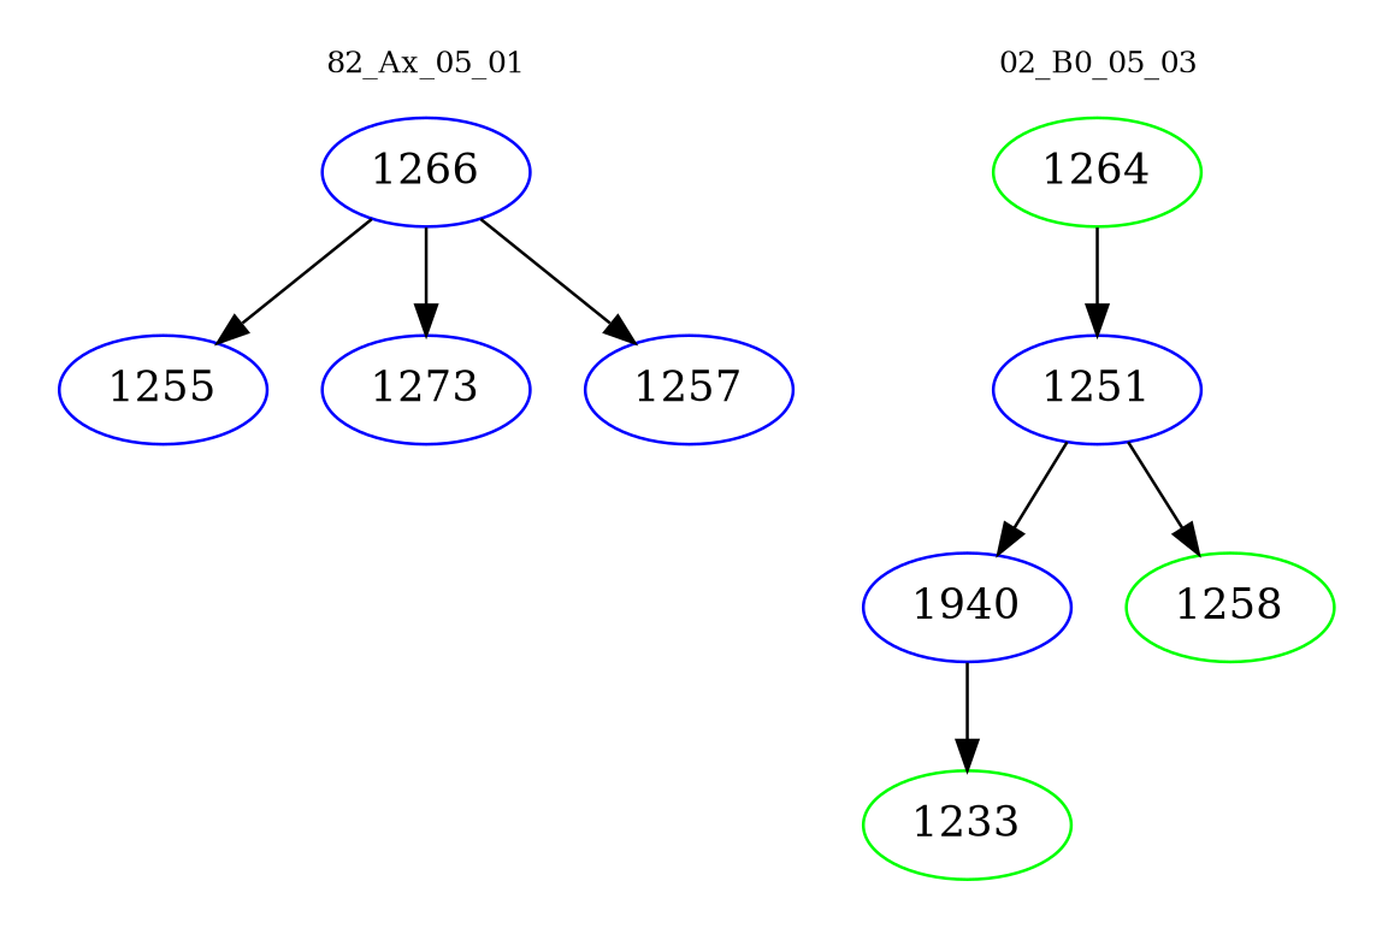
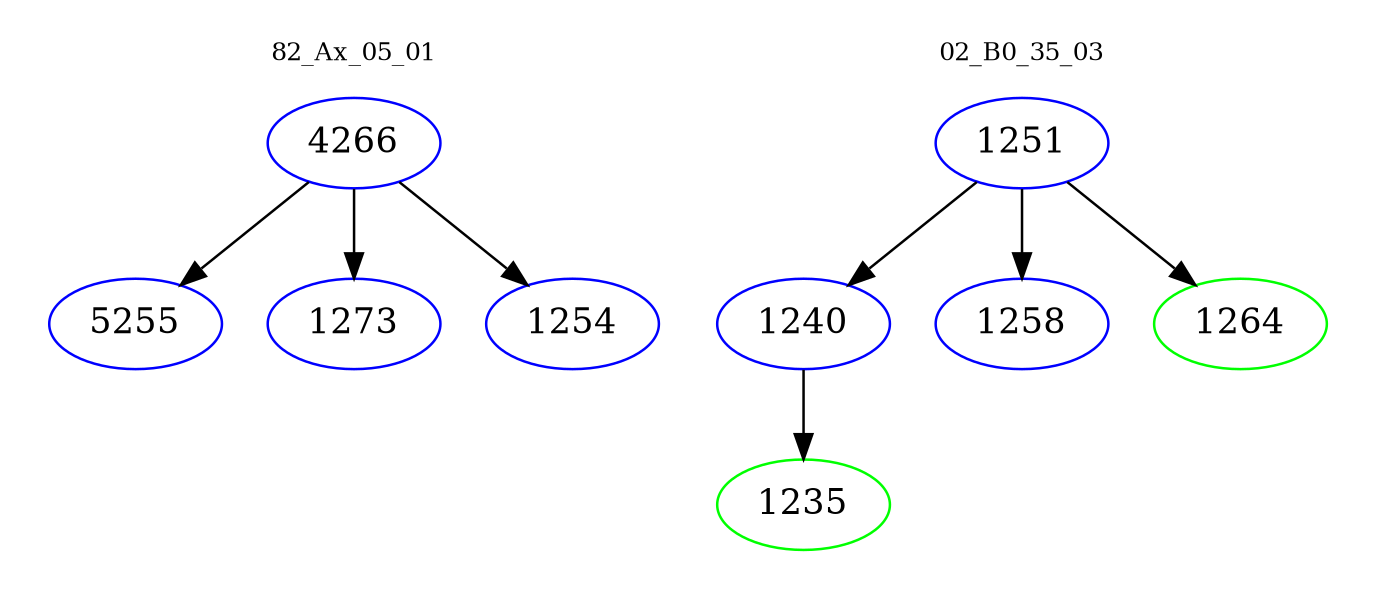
  digraph {
    node [color=blue]
    edge [color=black]
-   n1 [label=1266]
-   n2 [label=1255]
+   n1 [label=4266]
+   n2 [label=5255]
    n3 [label=1273]
-   n4 [label=1257]
+   n4 [label=1254]
    n5 [label=1251]
-   n6 [label=1940]
-   n7 [color=green label=1258]
+   n6 [label=1240]
+   n7 [label=1258]
    n8 [color=green label=1264]
-   n9 [color=green label=1233]
+   n9 [color=green label=1235]
    subgraph cluster_1 {
      color=white
      fontsize=10
      label="82_Ax_05_01"
      n1
      n2
      n3
      n4
    }
    subgraph cluster_2 {
      color=white
      fontsize=10
-     label="02_B0_05_03"
+     label="02_B0_35_03"
      n5
      n6
      n7
      n8
      n9
    }
    n1 -> n2
    n1 -> n3
    n1 -> n4
    n5 -> n6
    n5 -> n7
-   n8 -> n5
+   n5 -> n8
    n6 -> n9
  }
